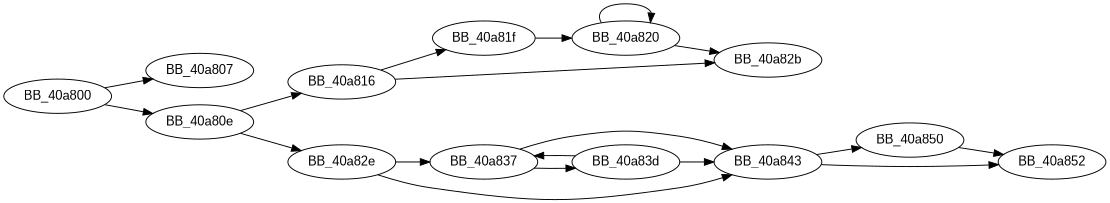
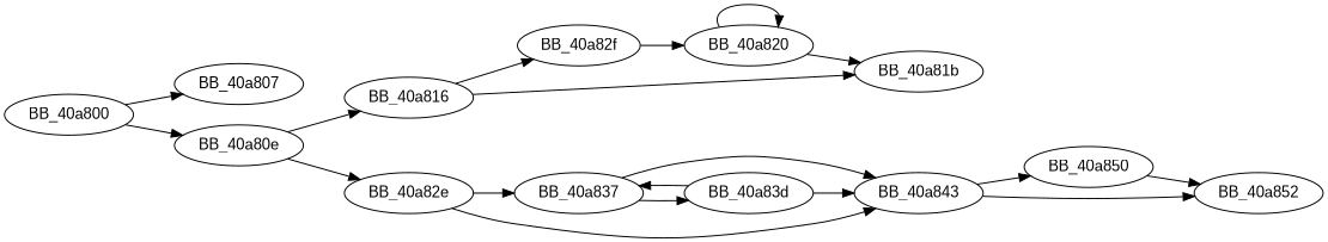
  digraph {
    fontname="Liberation Sans"
    rankdir=LR
    node [fontname="Liberation Sans"]
    edge [fontname="Liberation Sans"]
    n1 [label=BB_40a807]
    BB_40a800
    BB_40a80e
    BB_40a816
    BB_40a82e
-   BB_40a81f
-   BB_40a82b
+   BB_40a81f [label=BB_40a82f]
+   BB_40a82b [label=BB_40a81b]
    BB_40a837
    n9 [label=BB_40a843]
    BB_40a820
    BB_40a83d
    BB_40a850
    BB_40a852
    BB_40a800 -> n1
    BB_40a800 -> BB_40a80e
    BB_40a80e -> BB_40a816
    BB_40a80e -> BB_40a82e
    BB_40a816 -> BB_40a81f
    BB_40a816 -> BB_40a82b
    BB_40a82e -> BB_40a837
    BB_40a82e -> n9
    BB_40a81f -> BB_40a820
    BB_40a837 -> n9
    BB_40a837 -> BB_40a83d
    n9 -> BB_40a850
    n9 -> BB_40a852
    BB_40a820 -> BB_40a82b
    BB_40a820 -> BB_40a820
    BB_40a83d -> BB_40a837
    BB_40a83d -> n9
    BB_40a850 -> BB_40a852
  }
